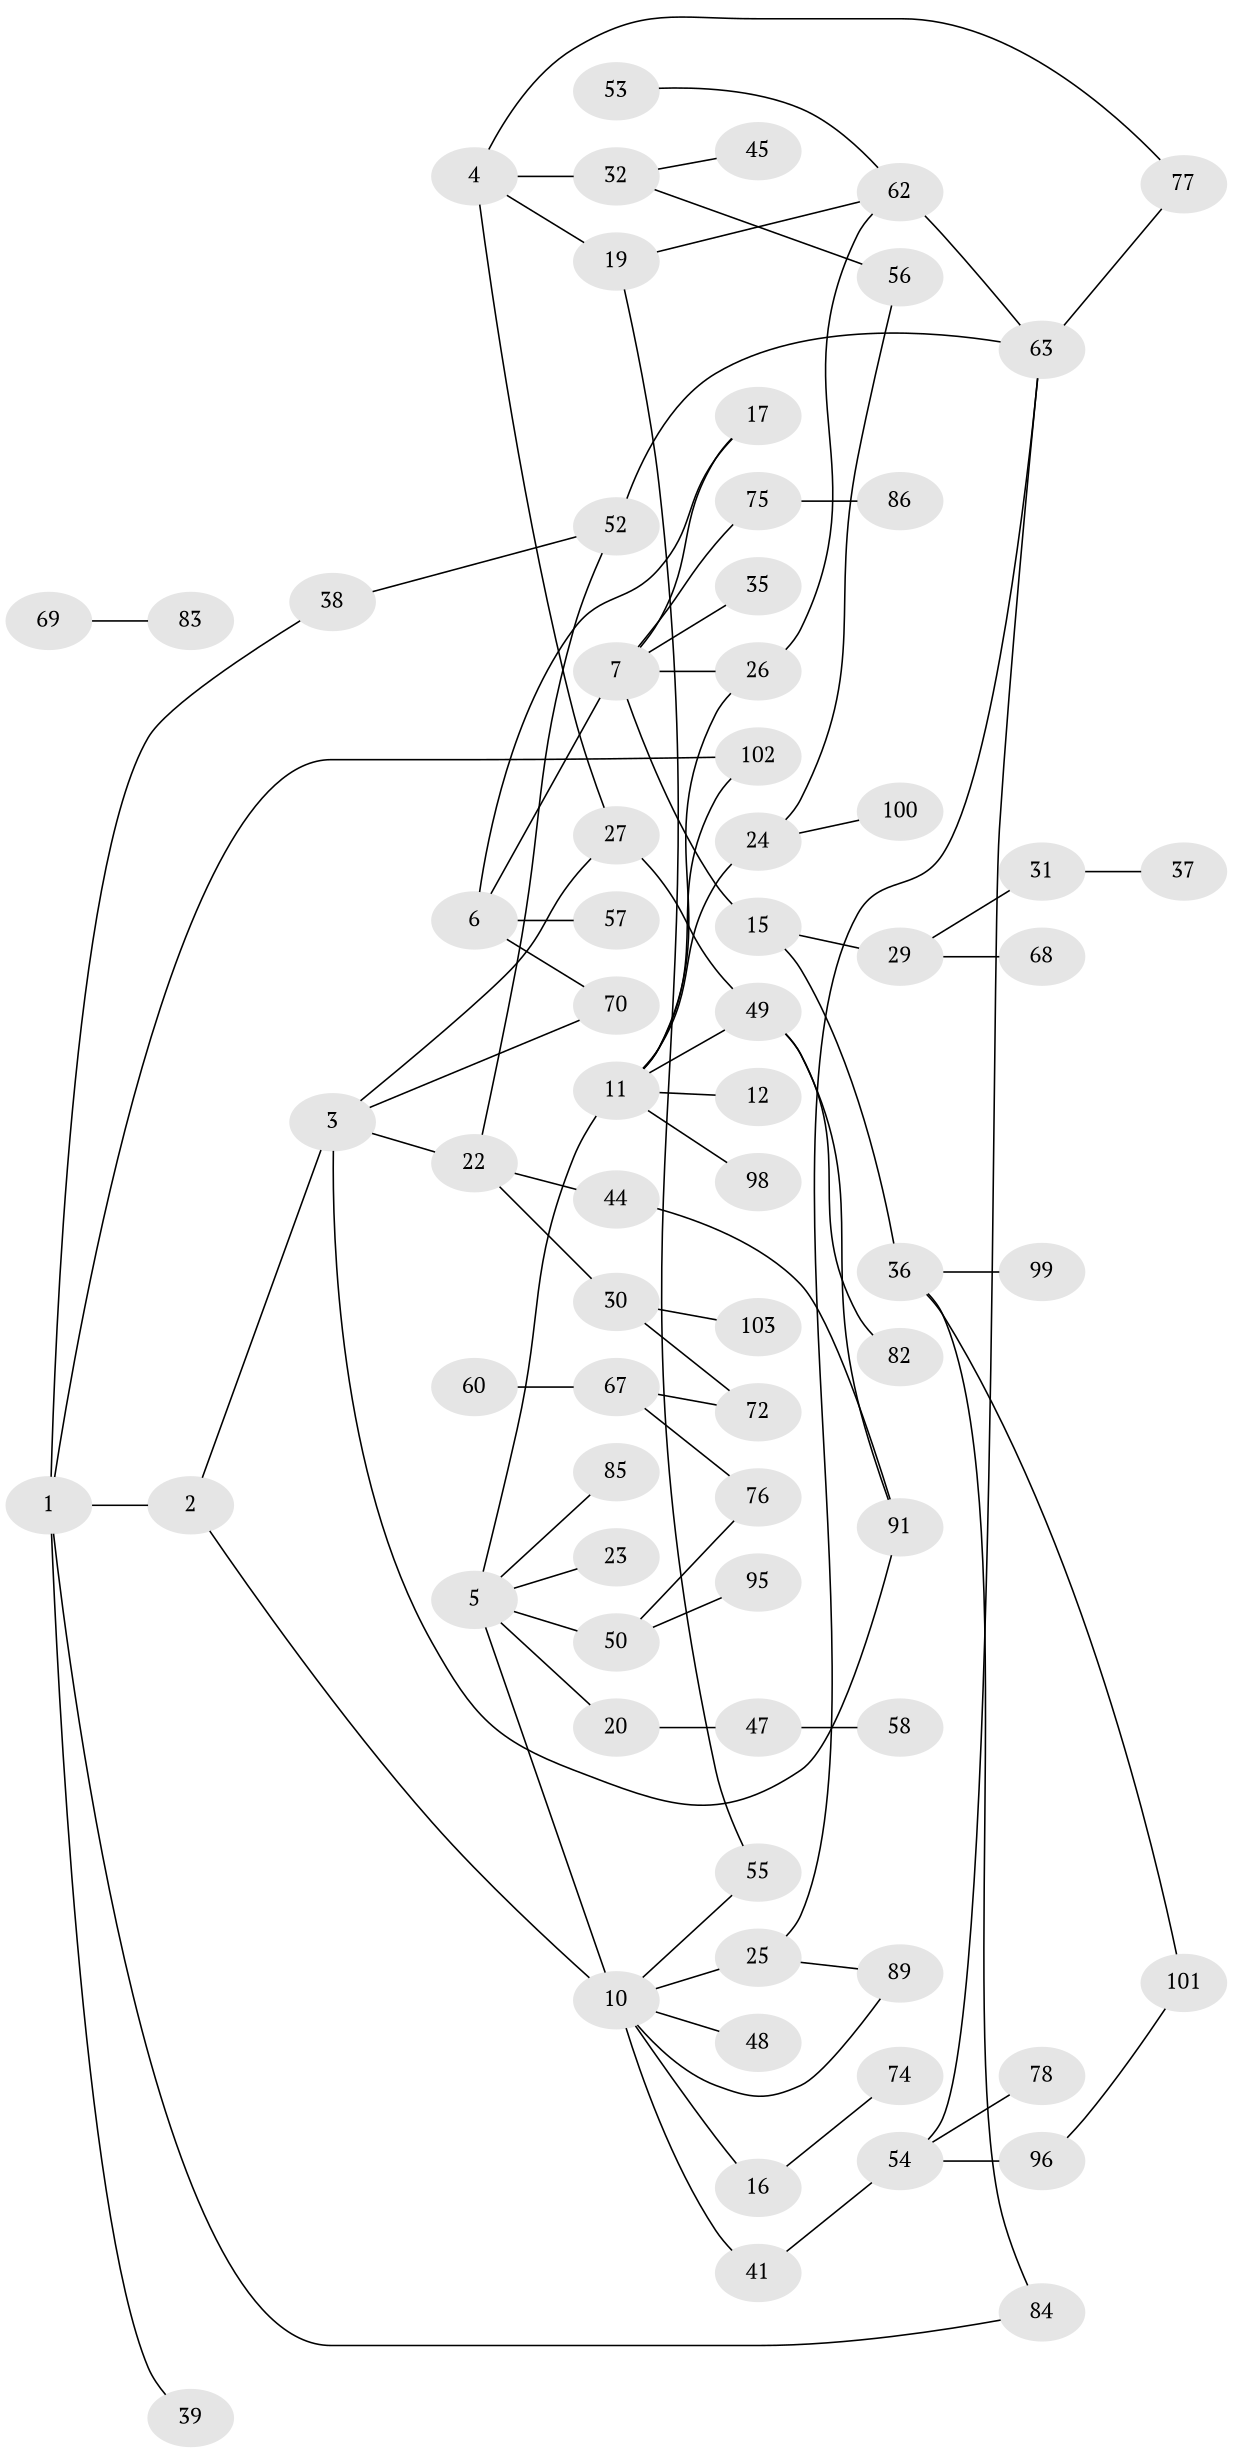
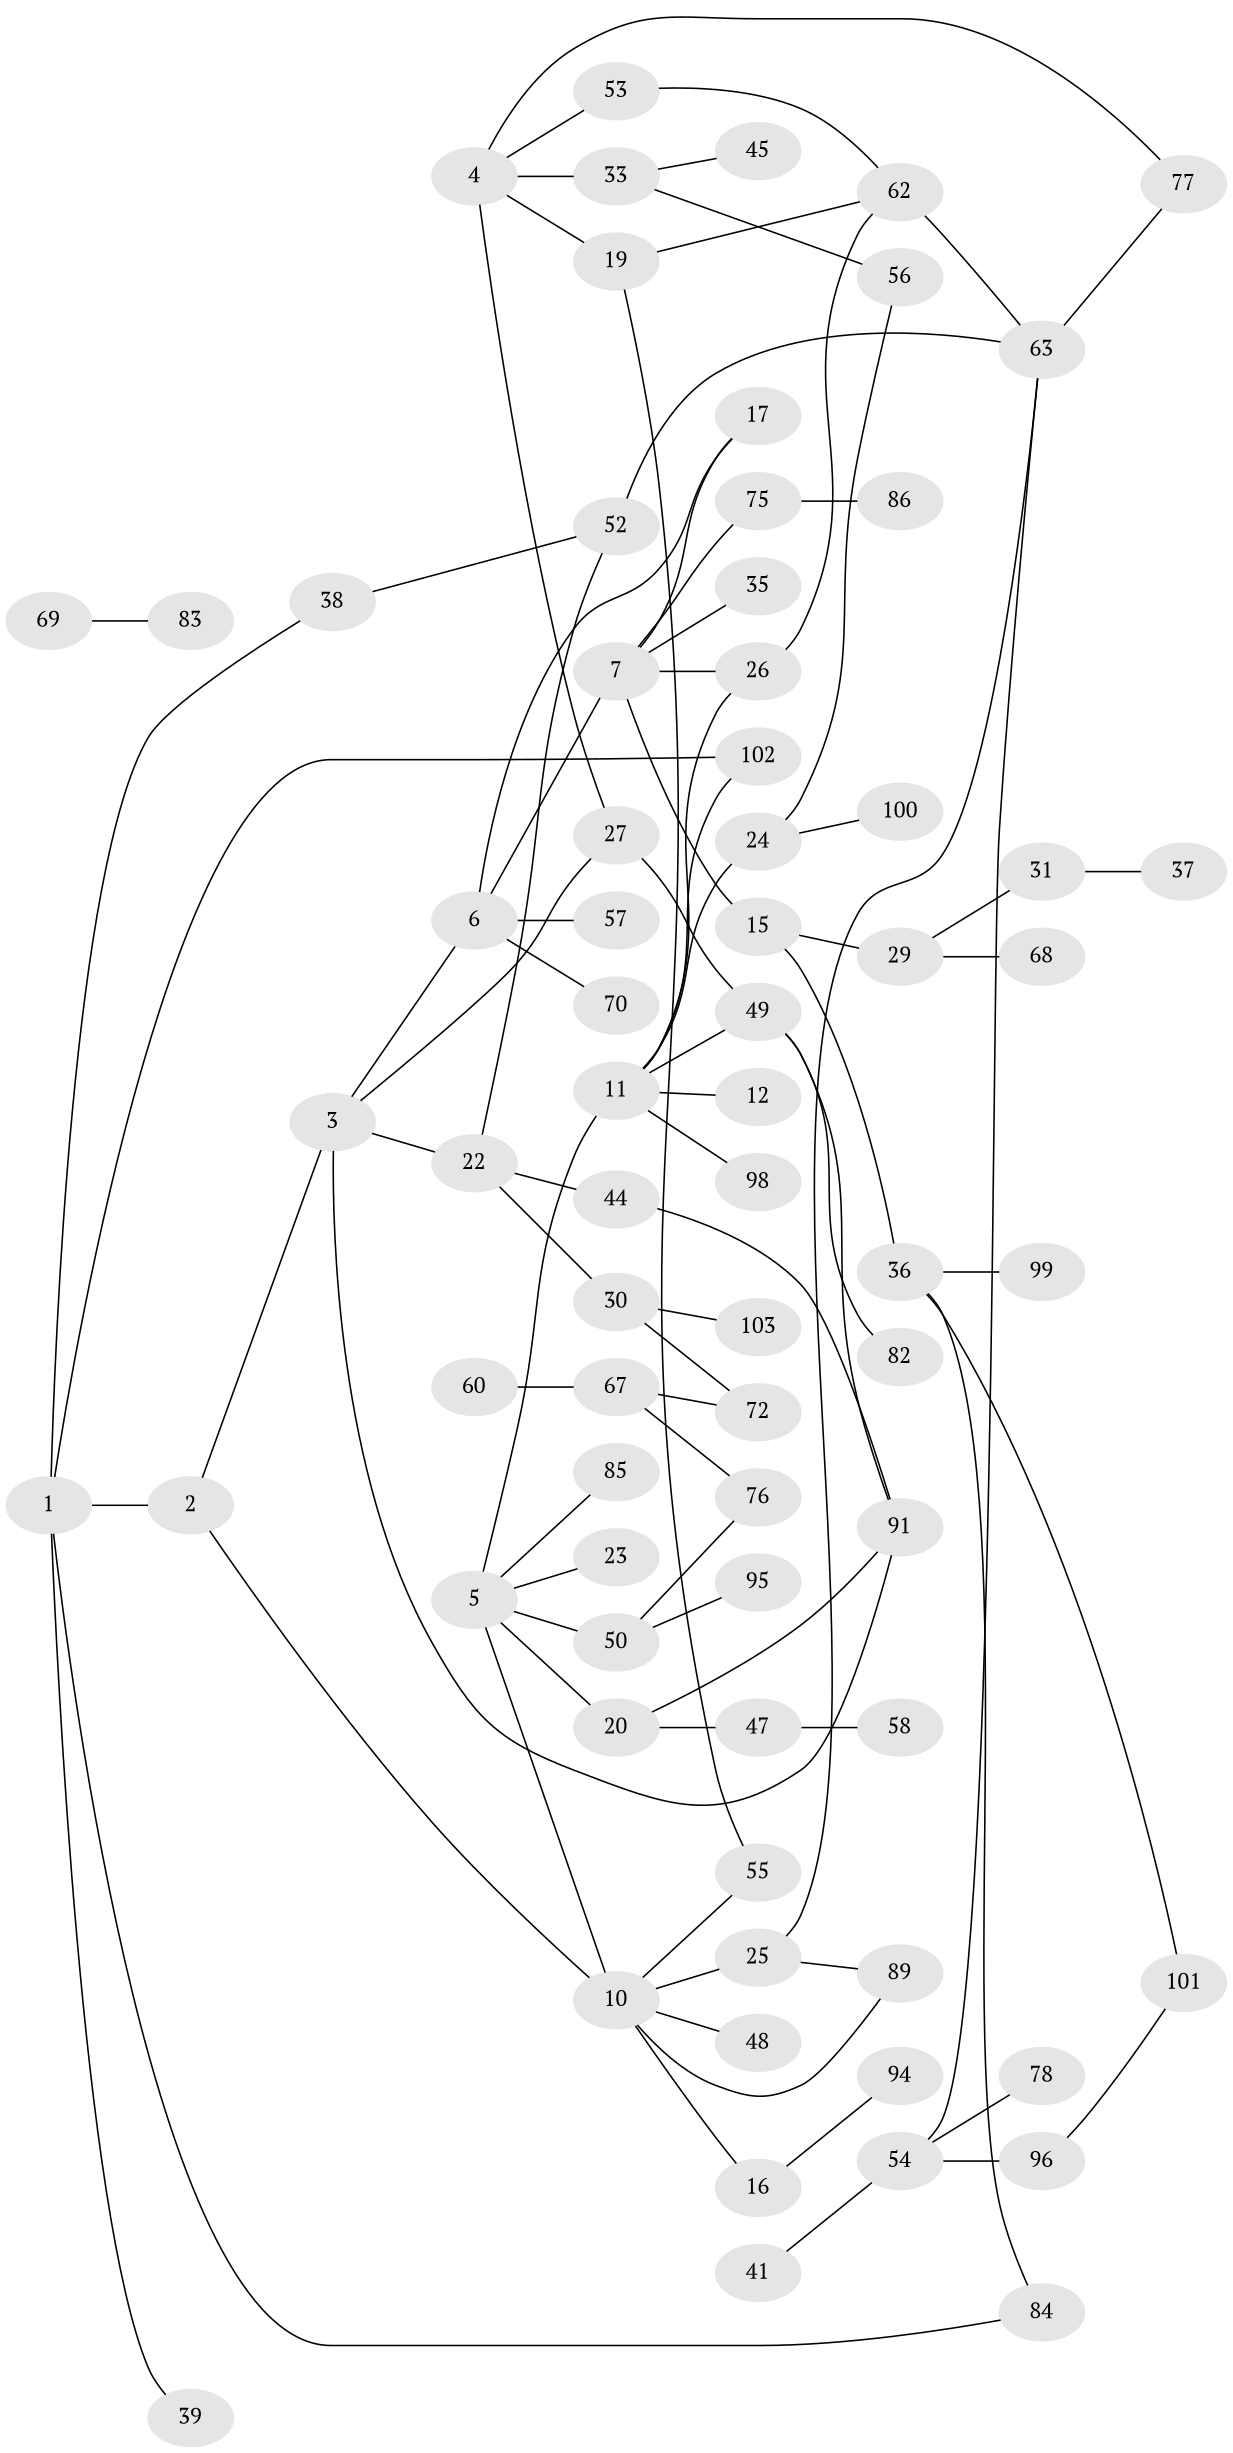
  graph {
    fontname="PT Serif"
    rankdir=LR
    node [color=gray90 fontname="PT Serif" style=filled]
    edge [fontname="PT Serif"]
    1 [super="+35"]
    2
    38
    39
    84
    102
    3 [super="+14"]
    10 [super="+13"]
    52 [super="+93"]
    6 [super="+104"]
    22 [super="+28"]
    n12 [label=91 super="+91"]
    27 [super="+66"]
    5 [super="+8"]
    11 [super="+59"]
    20 [super="+32"]
    23
    50
    85
    4 [super="+9"]
    19 [super="+43"]
-   33 [super="+90" label=32]
+   33 [super="+90"]
    53 [super="+74"]
    77
    7 [super="+40"]
    17 [super="+71"]
    57
    70
    30 [super="+42"]
    n30 [label=44]
    55 [super="+65"]
    62 [super="+95"]
    49
    56
    45
    16 [super="+18"]
    25 [super="+64"]
    41
    48
    89
    26 [super="+92"]
    12
    24 [super="+61"]
    98
    47
    76 [super="+80"]
    n47 [label=95]
    15 [super="+21"]
    n49 [label=35]
    75
    29 [super="+54"]
    36 [super="+44"]
    86
-   94 [label=74]
+   94
    63 [super="+87"]
    n56 [label=54]
    100
    82
    31
    68
    99
    n62 [label=101]
    58
    72 [super="+101"]
    103
    60
    67
    69 [super="+79"]
    83
    37
    78
    96
    1 -- 2
    1 -- 38
    1 -- 39
    1 -- 84
    1 -- 102
    2 -- 3
    2 -- 10
    38 -- 52
-   3 -- 70
+   3 -- 6
    3 -- 22
    3 -- n12
    3 -- 27
    10 -- 55
    10 -- 16
    10 -- 25
-   10 -- 41
    10 -- 48
    10 -- 89
    52 -- 63
    6 -- 7
    6 -- 17
    6 -- 57
    6 -- 70
    22 -- 52
    22 -- 30
    22 -- n30
    27 -- 49
    5 -- 10
    5 -- 11
    5 -- 20
    5 -- 23
    5 -- 50
    5 -- 85
    11 -- 102
    11 -- 49
    11 -- 26
    11 -- 12
    11 -- 24
    11 -- 98
+   20 -- n12
    20 -- 47
    50 -- 76
    50 -- n47
    4 -- 27
    4 -- 19
    4 -- 33
+   4 -- 53
    4 -- 77
    19 -- 55
    19 -- 62
    33 -- 56
    33 -- 45
    53 -- 62
    7 -- 17
    7 -- 26
    7 -- 15
    7 -- n49
    7 -- 75
    30 -- 72
    30 -- 103
    n30 -- n12
    62 -- 63
    49 -- n12
    49 -- 82
    16 -- 94
    25 -- 89
    25 -- 63
    41 -- n56
    26 -- 62
    24 -- 56
    24 -- 100
    47 -- 58
    15 -- 29
    15 -- 36
    75 -- 86
    29 -- 31
    29 -- 68
    36 -- 84
    36 -- 99
    36 -- n62
    63 -- 77
    n56 -- 63
    n56 -- 78
    n56 -- 96
    31 -- 37
    60 -- 67
    67 -- 76
    67 -- 72
    69 -- 83
    96 -- n62
  }
